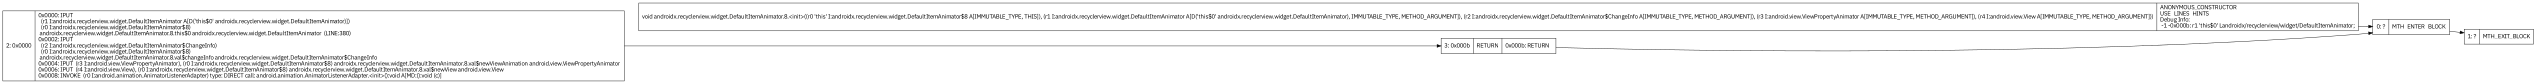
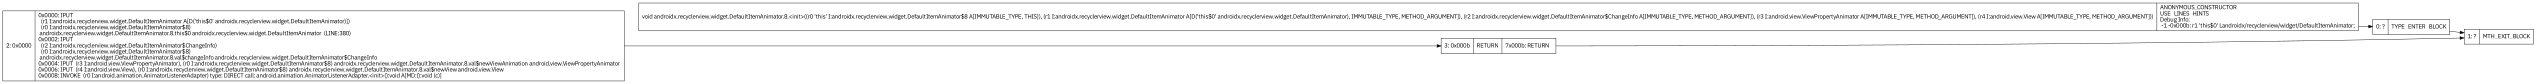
  digraph {
    fontname="IBM Plex Sans"
    rankdir=LR
    node [fontname="IBM Plex Sans" shape=record]
    edge [fontname="IBM Plex Sans"]
-   n1 [label="{0\:\ ?|MTH_ENTER_BLOCK\l}"]
+   n1 [label="{0\:\ ?|TYPE_ENTER_BLOCK\l}"]
    n2 [label="{1\:\ ?|MTH_EXIT_BLOCK\l}"]
    n3 [label="{2\:\ 0x0000|0x0000: IPUT  \l  (r1 I:androidx.recyclerview.widget.DefaultItemAnimator A[D('this$0' androidx.recyclerview.widget.DefaultItemAnimator)])\l  (r0 I:androidx.recyclerview.widget.DefaultItemAnimator$8)\l androidx.recyclerview.widget.DefaultItemAnimator.8.this$0 androidx.recyclerview.widget.DefaultItemAnimator  (LINE:380)\l0x0002: IPUT  \l  (r2 I:androidx.recyclerview.widget.DefaultItemAnimator$ChangeInfo)\l  (r0 I:androidx.recyclerview.widget.DefaultItemAnimator$8)\l androidx.recyclerview.widget.DefaultItemAnimator.8.val$changeInfo androidx.recyclerview.widget.DefaultItemAnimator$ChangeInfo \l0x0004: IPUT  (r3 I:android.view.ViewPropertyAnimator), (r0 I:androidx.recyclerview.widget.DefaultItemAnimator$8) androidx.recyclerview.widget.DefaultItemAnimator.8.val$newViewAnimation android.view.ViewPropertyAnimator \l0x0006: IPUT  (r4 I:android.view.View), (r0 I:androidx.recyclerview.widget.DefaultItemAnimator$8) androidx.recyclerview.widget.DefaultItemAnimator.8.val$newView android.view.View \l0x0008: INVOKE  (r0 I:android.animation.AnimatorListenerAdapter) type: DIRECT call: android.animation.AnimatorListenerAdapter.\<init\>():void A[MD:():void (c)]\l}"]
-   n4 [label="{3\:\ 0x000b|RETURN\l|0x000b: RETURN   \l}"]
+   n4 [label="{3\:\ 0x000b|RETURN\l|7x000b: RETURN   \l}"]
    n5 [label="{void androidx.recyclerview.widget.DefaultItemAnimator.8.\<init\>((r0 'this' I:androidx.recyclerview.widget.DefaultItemAnimator$8 A[IMMUTABLE_TYPE, THIS]), (r1 I:androidx.recyclerview.widget.DefaultItemAnimator A[D('this$0' androidx.recyclerview.widget.DefaultItemAnimator), IMMUTABLE_TYPE, METHOD_ARGUMENT]), (r2 I:androidx.recyclerview.widget.DefaultItemAnimator$ChangeInfo A[IMMUTABLE_TYPE, METHOD_ARGUMENT]), (r3 I:android.view.ViewPropertyAnimator A[IMMUTABLE_TYPE, METHOD_ARGUMENT]), (r4 I:android.view.View A[IMMUTABLE_TYPE, METHOD_ARGUMENT]))  | ANONYMOUS_CONSTRUCTOR\lUSE_LINES_HINTS\lDebug Info:\l  \-1 \-0x000b: r1 'this$0' Landroidx\/recyclerview\/widget\/DefaultItemAnimator;\l}"]
    n1 -> n2
    n3 -> n4
-   n4 -> n1
+   n4 -> n2
    n5 -> n1
  }
